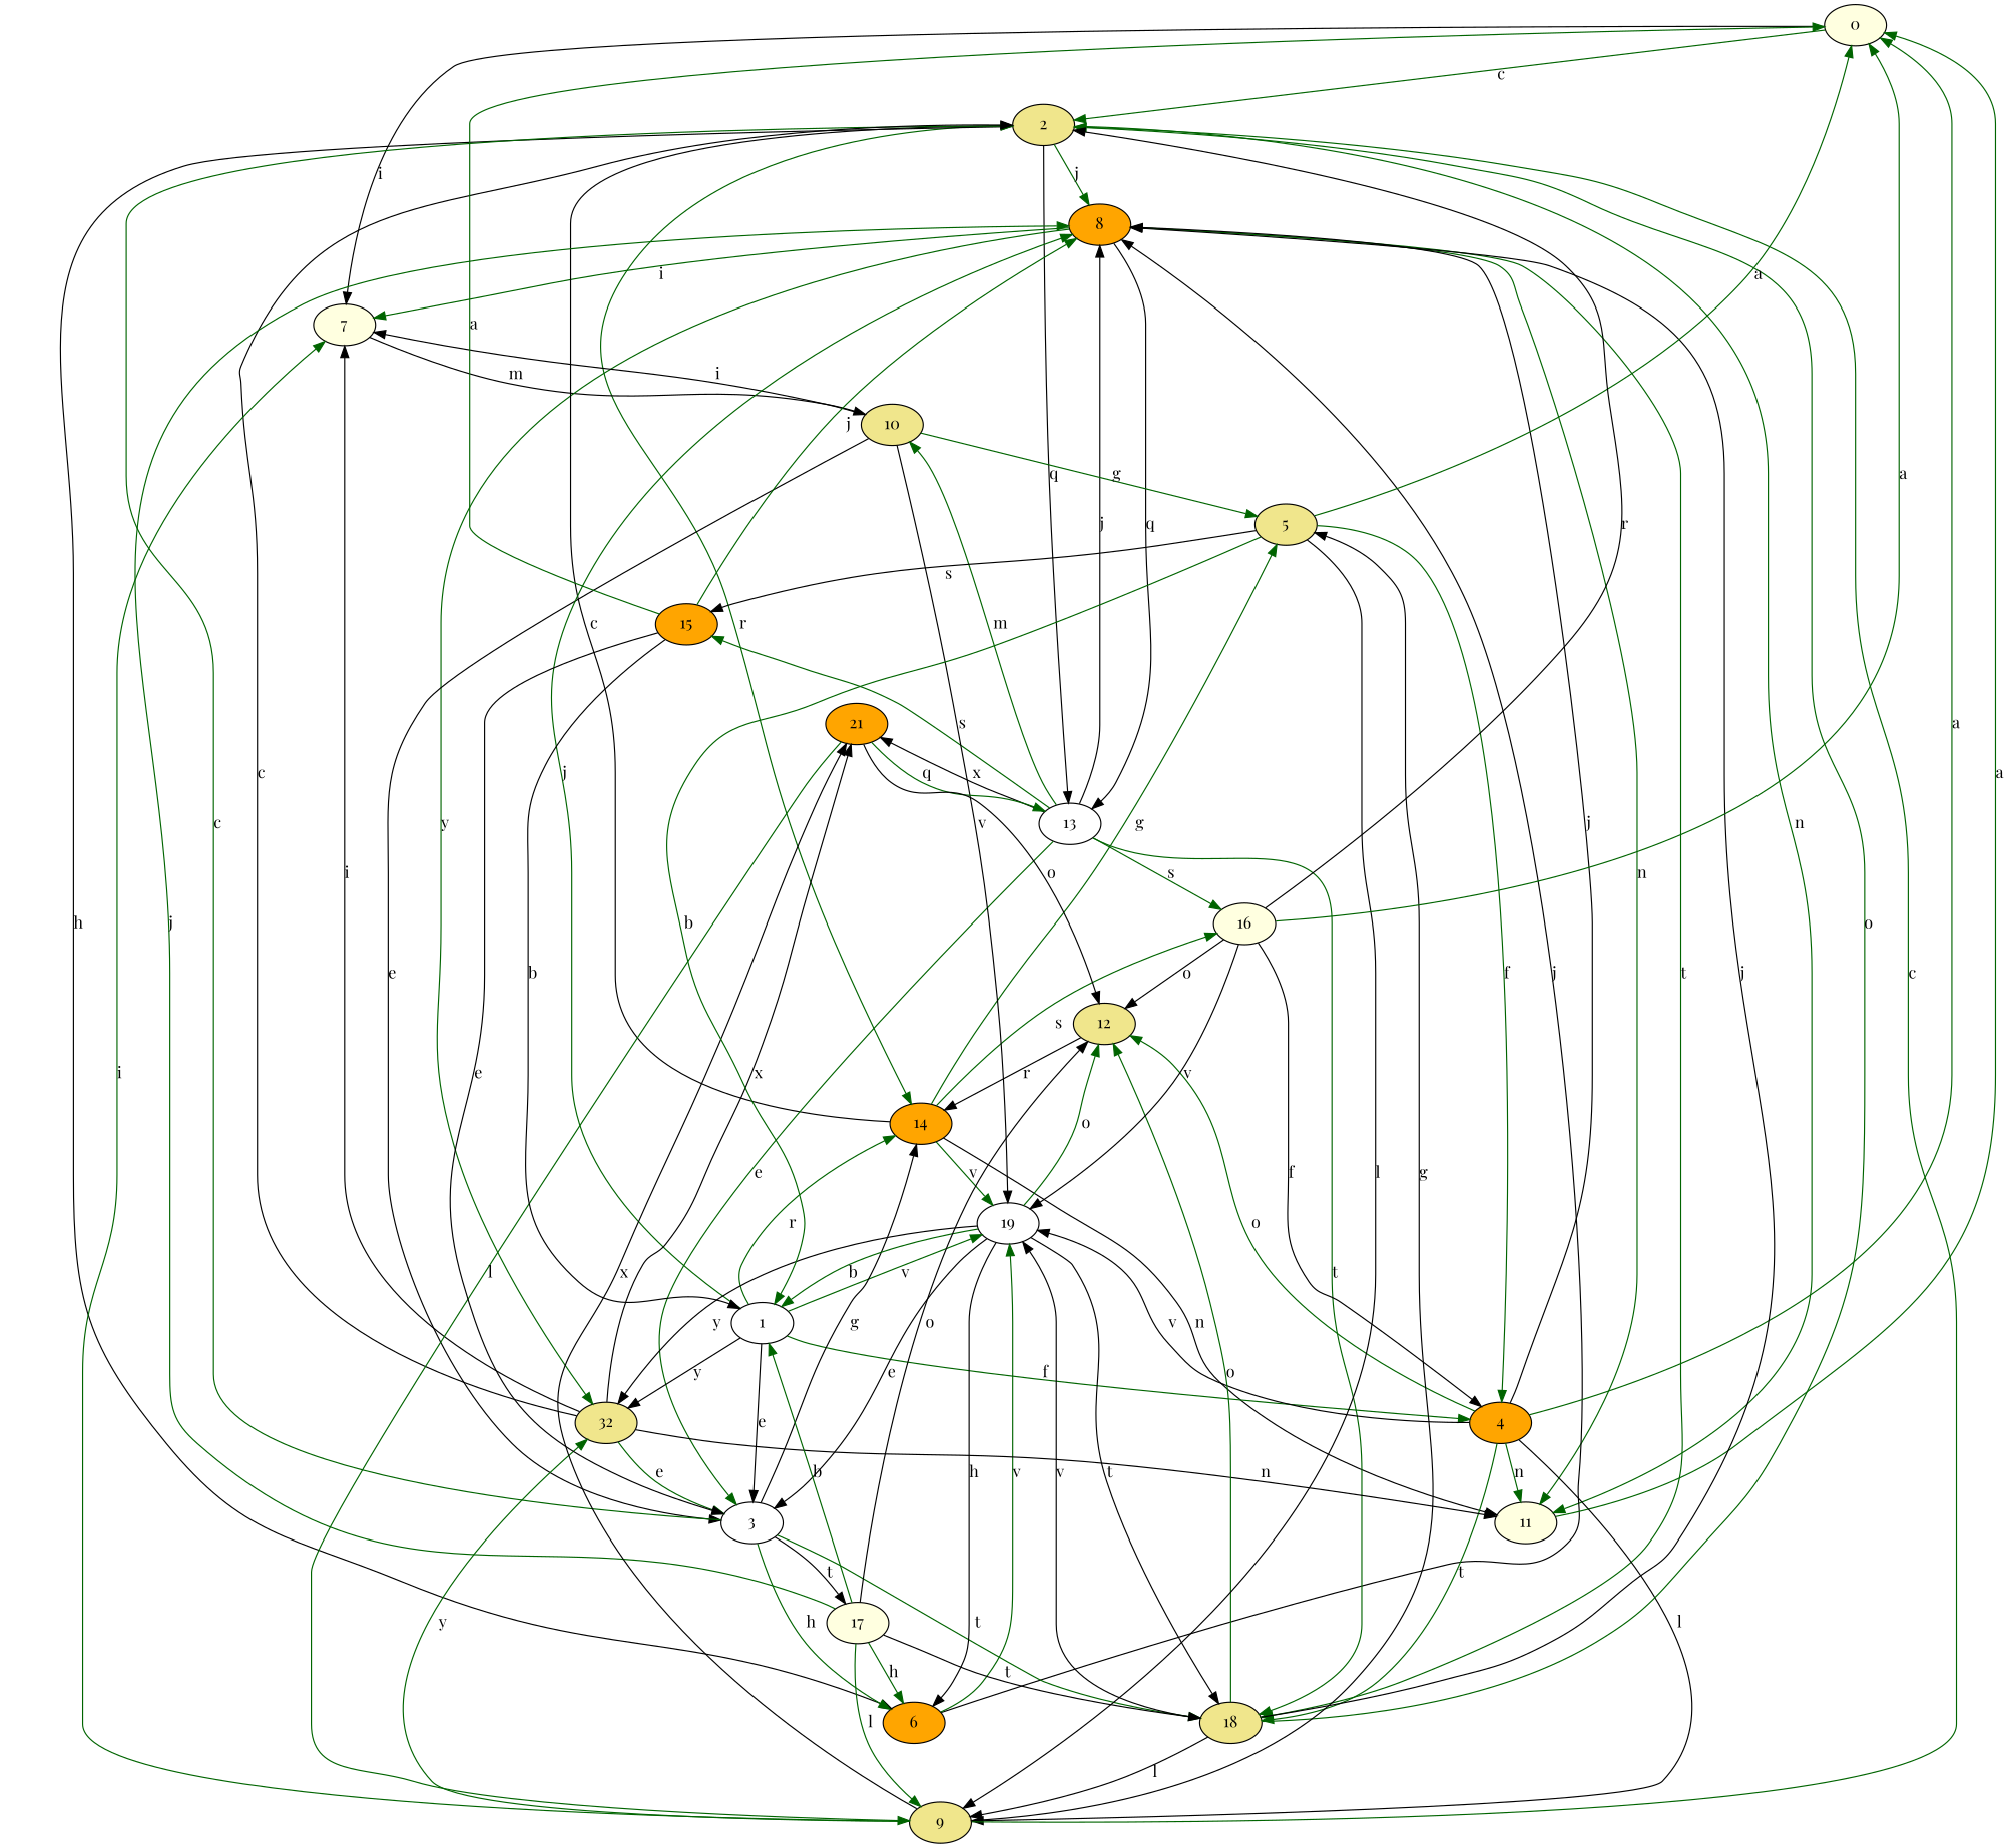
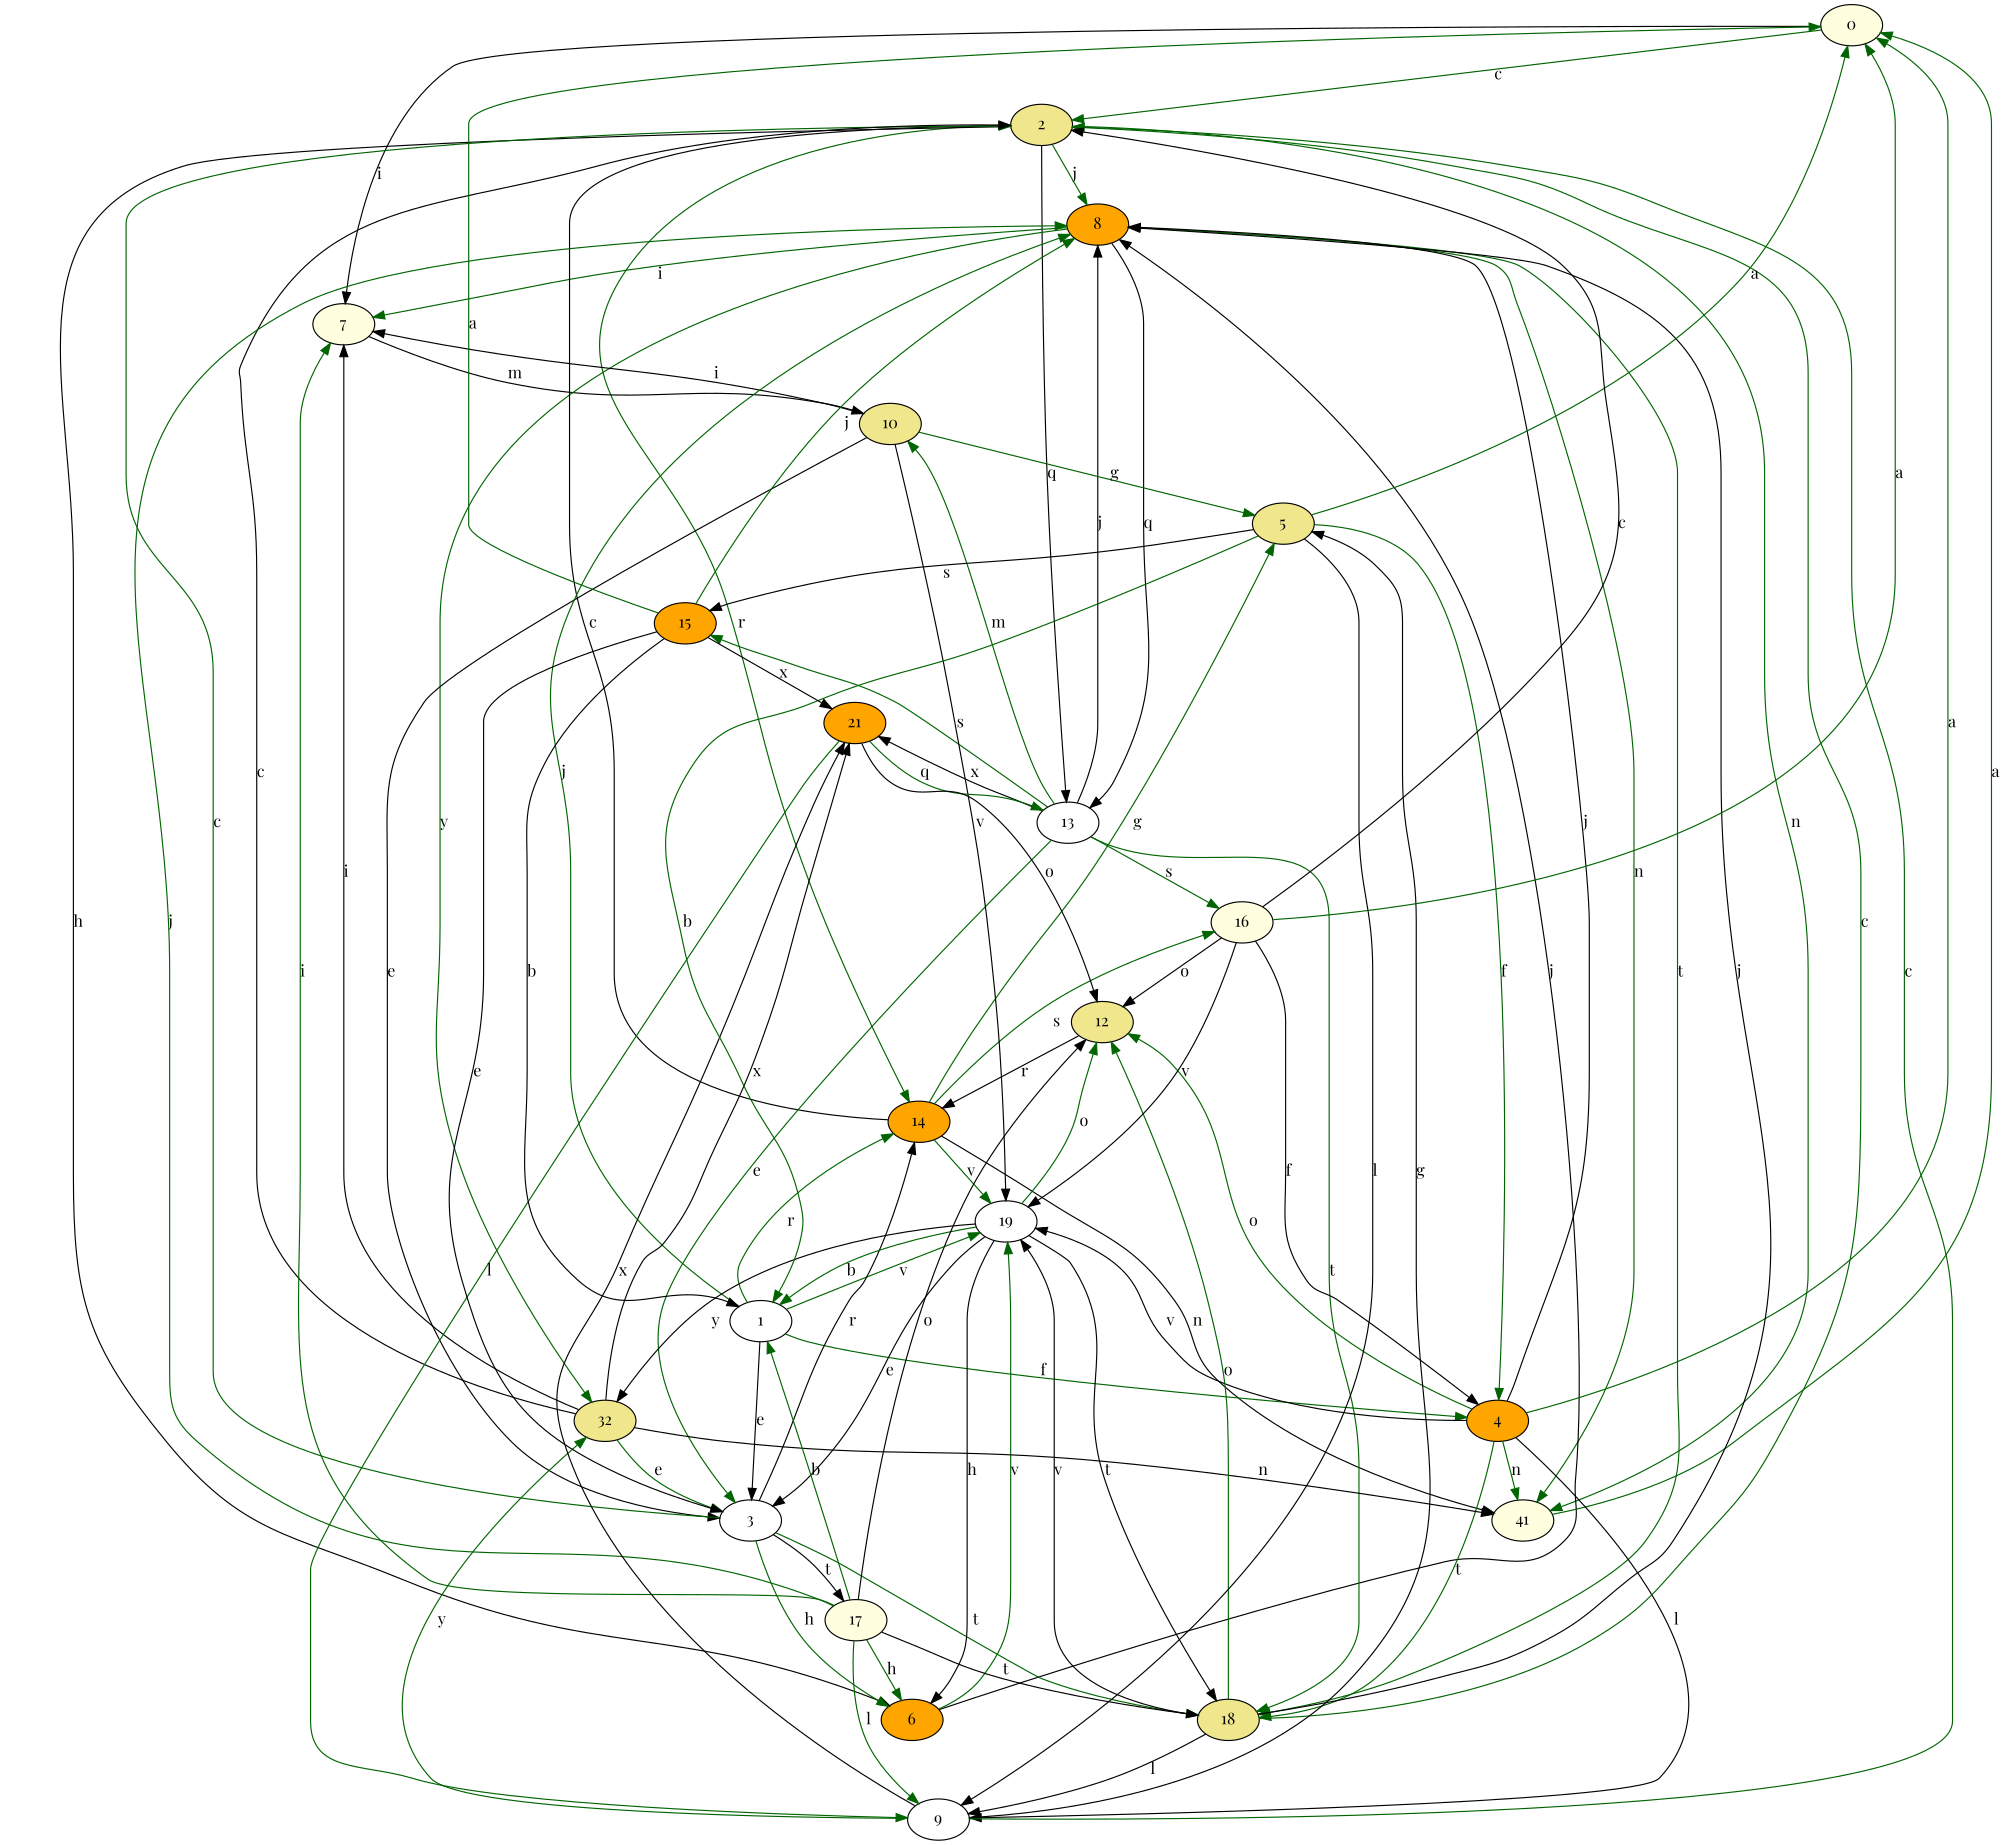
  strict digraph {
    fontname="Playfair Display"
    node [fillcolor=khaki fontname="Playfair Display" style=filled]
    edge [color=darkgreen fontname="Playfair Display"]
    0 [fillcolor=lightyellow]
    2
    7 [fillcolor=lightyellow]
    8 [fillcolor=orange]
    14 [fillcolor=orange]
    6 [fillcolor=orange]
-   11 [fillcolor=lightyellow]
+   11 [fillcolor=lightyellow label=41]
    13 [fillcolor=white]
    10
    1 [fillcolor=white]
    3 [fillcolor=white]
    4 [fillcolor=orange]
    19 [fillcolor=white]
    n14 [label=32]
    17 [fillcolor=lightyellow]
    18
-   9
+   9 [fillcolor=white]
    12
    5
    16 [fillcolor=lightyellow]
    21 [fillcolor=orange]
    15 [fillcolor=orange]
    0 -> 2 [label=c]
    0 -> 7 [color=black label=i]
    2 -> 8 [label=j]
    2 -> 14 [label=r]
    2 -> 6 [color=black label=h]
    2 -> 11 [label=n]
    2 -> 13 [color=black label=q]
    7 -> 10 [color=black label=m]
    8 -> 7 [label=i]
    8 -> 11 [label=n]
    8 -> 13 [color=black label=q]
    8 -> n14 [label=y]
    8 -> 18 [label=t]
    14 -> 2 [color=black label=c]
    14 -> 11 [color=black label=n]
    14 -> 19 [label=v]
    14 -> 5 [label=g]
    14 -> 16 [label=s]
    6 -> 8 [color=black label=j]
    6 -> 19 [label=v]
    11 -> 0 [label=a]
    13 -> 8 [color=black label=j]
    13 -> 10 [label=m]
    13 -> 3 [label=e]
    13 -> 18 [label=t]
    13 -> 16 [label=s]
    13 -> 21 [color=black label=x]
    13 -> 15 [label=s]
    10 -> 7 [color=black label=i]
    10 -> 3 [color=black label=e]
    10 -> 19 [color=black label=v]
    10 -> 5 [label=g]
    1 -> 8 [label=j]
    1 -> 14 [label=r]
    1 -> 3 [color=black label=e]
    1 -> 4 [label=f]
    1 -> 19 [label=v]
-   1 -> n14 [color=black label=y]
    3 -> 2 [label=c]
-   3 -> 14 [color=black label=g]
+   3 -> 14 [color=black label=r]
    3 -> 6 [label=h]
    3 -> 17 [color=black label=t]
    3 -> 18 [label=t]
    4 -> 0 [label=a]
    4 -> 8 [color=black label=j]
    4 -> 11 [label=n]
    4 -> 19 [color=black label=v]
    4 -> 18 [label=t]
    4 -> 9 [color=black label=l]
    4 -> 12 [label=o]
    19 -> 6 [color=black label=h]
    19 -> 1 [label=b]
    19 -> 3 [color=black label=e]
    19 -> n14 [color=black label=y]
    19 -> 18 [color=black label=t]
    19 -> 12 [label=o]
    n14 -> 2 [color=black label=c]
    n14 -> 7 [color=black label=i]
    n14 -> 11 [color=black label=n]
    n14 -> 3 [label=e]
    n14 -> 21 [color=black label=x]
-   9 -> 7 [label=i]
+   17 -> 7 [label=i]
    17 -> 8 [label=j]
    17 -> 6 [label=h]
    17 -> 1 [label=b]
    17 -> 18 [color=black label=t]
    17 -> 9 [label=l]
    17 -> 12 [color=black label=o]
-   18 -> 2 [label=o]
+   18 -> 2 [label=c]
    18 -> 8 [color=black label=j]
    18 -> 19 [color=black label=v]
    18 -> 9 [color=black label=l]
    18 -> 12 [label=o]
    9 -> 2 [label=c]
    9 -> n14 [label=y]
    9 -> 5 [color=black label=g]
    9 -> 21 [color=black label=x]
    12 -> 14 [color=black label=r]
    5 -> 0 [label=a]
    5 -> 1 [label=b]
    5 -> 4 [label=f]
    5 -> 9 [color=black label=l]
    5 -> 15 [color=black label=s]
    16 -> 0 [label=a]
-   16 -> 2 [color=black label=r]
+   16 -> 2 [color=black label=c]
    16 -> 4 [color=black label=f]
    16 -> 19 [color=black label=v]
    16 -> 12 [color=black label=o]
    21 -> 13 [label=q]
    21 -> 9 [label=l]
    21 -> 12 [color=black label=o]
    15 -> 0 [label=a]
    15 -> 8 [label=j]
    15 -> 1 [color=black label=b]
    15 -> 3 [color=black label=e]
+   15 -> 21 [color=black label=x]
  }
